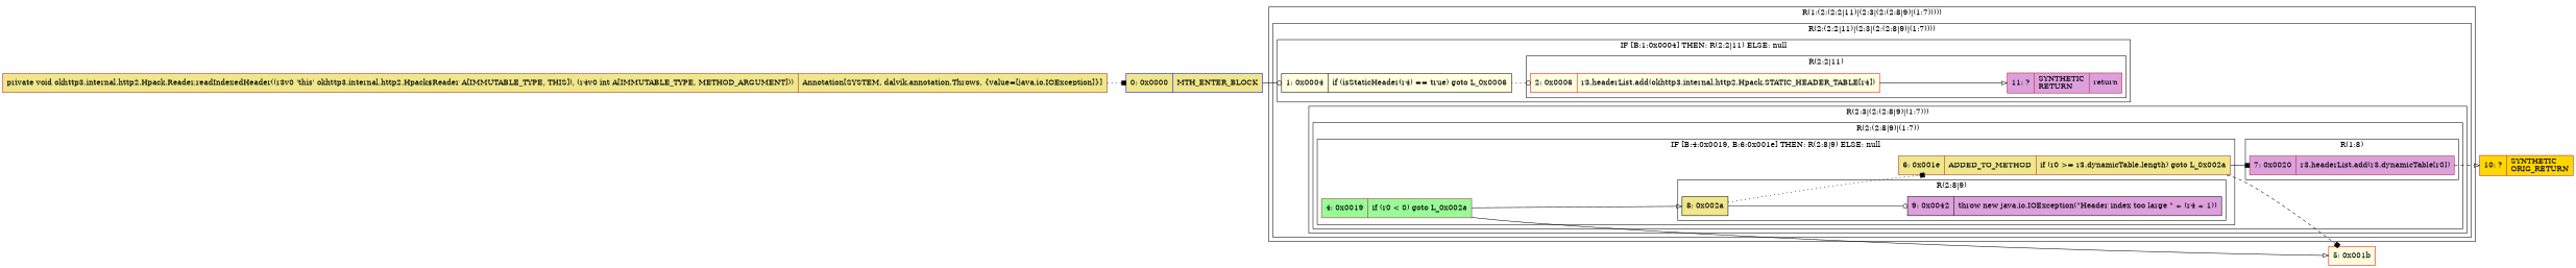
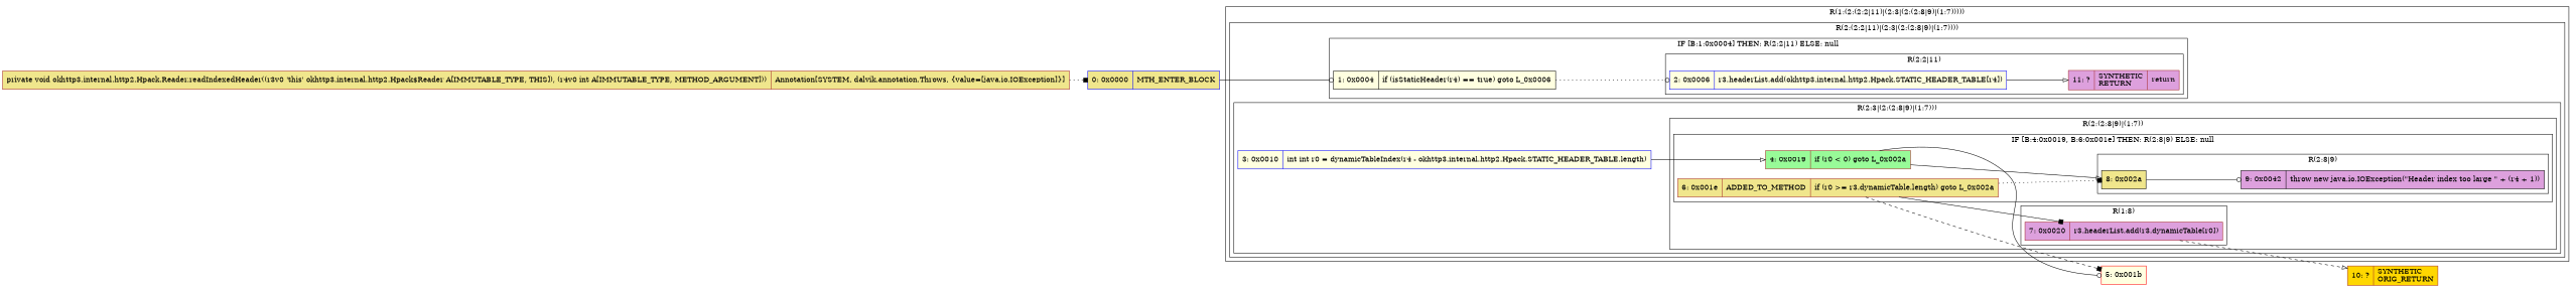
  digraph {
    rankdir=LR
    node [color=brown fillcolor=lightyellow shape=record style=filled]
    edge [arrowhead=onormal style=solid]
-   n1 [color=red label="{2\:\ 0x0006|r3.headerList.add(okhttp3.internal.http2.Hpack.STATIC_HEADER_TABLE[r4])\l}"]
+   n1 [color=blue label="{2\:\ 0x0006|r3.headerList.add(okhttp3.internal.http2.Hpack.STATIC_HEADER_TABLE[r4])\l}"]
    n2 [fillcolor=plum label="{11\:\ ?|SYNTHETIC\lRETURN\l|return\l}"]
    n3 [color=black label="{1\:\ 0x0004|if (isStaticHeader(r4) == true) goto L_0x0006\l}"]
    n4 [color=black fillcolor=khaki label="{8\:\ 0x002a}"]
    n5 [color=black fillcolor=plum label="{9\:\ 0x0042|throw new java.io.IOException(\"Header index too large \" + (r4 + 1))\l}"]
    n6 [fillcolor=palegreen label="{4\:\ 0x0019|if (r0 \< 0) goto L_0x002a\l}"]
    n7 [fillcolor=khaki label="{6\:\ 0x001e|ADDED_TO_METHOD\l|if (r0 \>= r3.dynamicTable.length) goto L_0x002a\l}"]
    n8 [fillcolor=plum label="{7\:\ 0x0020|r3.headerList.add(r3.dynamicTable[r0])\l}"]
+   n9 [color=blue label="{3\:\ 0x0010|int int r0 = dynamicTableIndex(r4 \- okhttp3.internal.http2.Hpack.STATIC_HEADER_TABLE.length)\l}"]
    n10 [color=red label="{5\:\ 0x001b}"]
    n11 [fillcolor=gold label="{10\:\ ?|SYNTHETIC\lORIG_RETURN\l}"]
    n12 [color=blue fillcolor=khaki label="{0\:\ 0x0000|MTH_ENTER_BLOCK\l}"]
    n13 [fillcolor=khaki label="{private void okhttp3.internal.http2.Hpack.Reader.readIndexedHeader((r3v0 'this' okhttp3.internal.http2.Hpack$Reader A[IMMUTABLE_TYPE, THIS]), (r4v0 int A[IMMUTABLE_TYPE, METHOD_ARGUMENT]))  | Annotation[SYSTEM, dalvik.annotation.Throws, \{value=[java.io.IOException]\}]\l}"]
    subgraph cluster_1 {
      label="R(1:(2:(2:2|11)|(2:3|(2:(2:8|9)|(1:7)))))"
      subgraph cluster_2 {
        label="R(2:(2:2|11)|(2:3|(2:(2:8|9)|(1:7))))"
        subgraph cluster_3 {
          label="IF [B:1:0x0004] THEN: R(2:2|11) ELSE: null"
          n3
          subgraph cluster_4 {
            label="R(2:2|11)"
            n1
            n2
          }
        }
        subgraph cluster_5 {
          label="R(2:3|(2:(2:8|9)|(1:7)))"
+         n9
          subgraph cluster_6 {
            label="R(2:(2:8|9)|(1:7))"
            subgraph cluster_7 {
              label="IF [B:4:0x0019, B:6:0x001e] THEN: R(2:8|9) ELSE: null"
              n6
              n7
              subgraph cluster_8 {
                label="R(2:8|9)"
                n4
                n5
              }
            }
            subgraph cluster_9 {
              label="R(1:8)"
              n8
            }
          }
        }
      }
    }
    n1 -> n2
    n3 -> n1 [arrowhead=odot style=dotted]
    n4 -> n5 [arrowhead=odot]
    n6 -> n4
-   n6 -> n10
-   n4 -> n7 [arrowhead=box style=dotted]
+   n6 -> n10 [arrowhead=odot]
+   n7 -> n4 [arrowhead=box style=dotted]
    n7 -> n8 [arrowhead=box]
    n7 -> n10 [arrowhead=box style=dashed]
    n8 -> n11 [style=dashed]
+   n9 -> n6
    n12 -> n3 [arrowhead=odot]
    n13 -> n12 [arrowhead=box style=dotted]
  }
